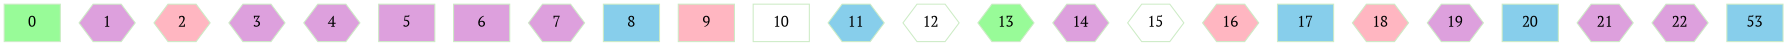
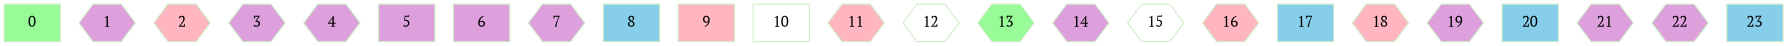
  digraph {
    fontsize=12
    fontname="PT Serif"
    node [color="/pastel16/3" penwidth=1 style=filled fillcolor=plum shape=hexagon fontname="PT Serif"]
    n1 [label=0 fillcolor=palegreen shape=box]
    n2 [label=1]
    n3 [label=2 fillcolor=lightpink]
    n4 [label=3]
    n5 [label=4]
    n6 [label=5 shape=box]
    n7 [label=6 shape=box]
    n8 [label=7]
    n9 [label=8 fillcolor=skyblue shape=box]
    n10 [label=9 fillcolor=lightpink shape=box]
    n11 [label=10 fillcolor=white shape=box]
-   n12 [label=11 fillcolor=skyblue]
+   n12 [label=11 fillcolor=lightpink]
    n13 [label=12 fillcolor=white]
    n14 [label=13 fillcolor=palegreen]
    n15 [label=14]
    n16 [label=15 fillcolor=white]
    n17 [label=16 fillcolor=lightpink]
    n18 [label=17 fillcolor=skyblue shape=box]
    n19 [label=18 fillcolor=lightpink]
    n20 [label=19]
    n21 [label=20 fillcolor=skyblue shape=box]
    n22 [label=21]
    n23 [label=22]
-   n24 [label=53 fillcolor=skyblue shape=box]
+   n24 [label=23 fillcolor=skyblue shape=box]
  }
